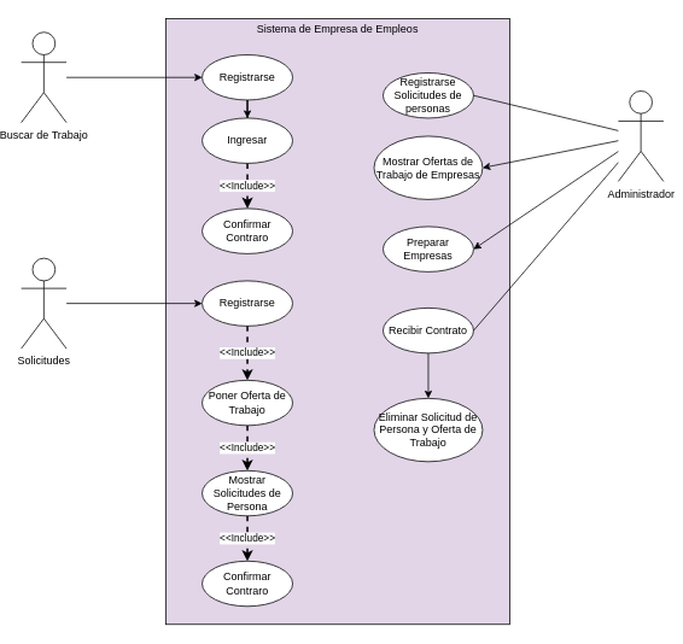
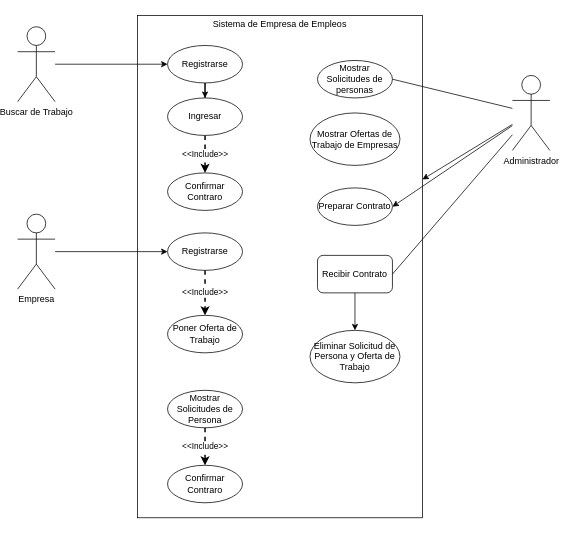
  <mxCell id="0" />
  <mxCell id="1" parent="0" />
- <mxCell id="2" value="Sistema de Empresa de Empleos&lt;br&gt;&lt;br&gt;&lt;br&gt;&lt;br&gt;&lt;br&gt;&lt;br&gt;&lt;br&gt;&lt;br&gt;&lt;br&gt;&lt;br&gt;&lt;br&gt;&lt;br&gt;&lt;br&gt;&lt;br&gt;&lt;br&gt;&lt;br&gt;&lt;br&gt;&lt;br&gt;&lt;br&gt;&lt;br&gt;&lt;br&gt;&lt;br&gt;&lt;br&gt;&lt;br&gt;&lt;br&gt;&lt;br&gt;&lt;br&gt;&lt;br&gt;&lt;br&gt;&lt;br&gt;&lt;br&gt;&lt;br&gt;&lt;br&gt;&lt;br&gt;&lt;br&gt;&lt;br&gt;&lt;br&gt;&lt;br&gt;&lt;br&gt;&lt;br&gt;&lt;br&gt;&lt;br&gt;&lt;br&gt;&lt;br&gt;&lt;br&gt;&lt;br&gt;" style="rounded=0;whiteSpace=wrap;html=1;fillColor=#e1d5e7;" vertex="1" parent="1"><mxGeometry x="180" y="20" width="380" height="670" as="geometry" /></mxCell>
+ <mxCell id="2" value="Sistema de Empresa de Empleos&lt;br&gt;&lt;br&gt;&lt;br&gt;&lt;br&gt;&lt;br&gt;&lt;br&gt;&lt;br&gt;&lt;br&gt;&lt;br&gt;&lt;br&gt;&lt;br&gt;&lt;br&gt;&lt;br&gt;&lt;br&gt;&lt;br&gt;&lt;br&gt;&lt;br&gt;&lt;br&gt;&lt;br&gt;&lt;br&gt;&lt;br&gt;&lt;br&gt;&lt;br&gt;&lt;br&gt;&lt;br&gt;&lt;br&gt;&lt;br&gt;&lt;br&gt;&lt;br&gt;&lt;br&gt;&lt;br&gt;&lt;br&gt;&lt;br&gt;&lt;br&gt;&lt;br&gt;&lt;br&gt;&lt;br&gt;&lt;br&gt;&lt;br&gt;&lt;br&gt;&lt;br&gt;&lt;br&gt;&lt;br&gt;&lt;br&gt;&lt;br&gt;&lt;br&gt;" style="rounded=0;whiteSpace=wrap;html=1;" vertex="1" parent="1"><mxGeometry x="180" y="20" width="380" height="670" as="geometry" /></mxCell>
  <mxCell id="3" style="edgeStyle=orthogonalEdgeStyle;rounded=0;orthogonalLoop=1;jettySize=auto;html=1;entryX=0.5;entryY=0;entryDx=0;entryDy=0;" edge="1" parent="1" source="4" target="6"><mxGeometry relative="1" as="geometry" /></mxCell>
  <mxCell id="4" value="Registrarse" style="ellipse;whiteSpace=wrap;html=1;" vertex="1" parent="1"><mxGeometry x="220" y="60" width="100" height="50" as="geometry" /></mxCell>
  <mxCell id="5" value="&amp;lt;&amp;lt;Include&amp;gt;&amp;gt;" style="edgeStyle=orthogonalEdgeStyle;rounded=0;orthogonalLoop=1;jettySize=auto;html=1;exitX=0.5;exitY=1;exitDx=0;exitDy=0;entryX=0.5;entryY=0;entryDx=0;entryDy=0;strokeWidth=2;dashed=1;" edge="1" parent="1" source="6" target="7"><mxGeometry relative="1" as="geometry" /></mxCell>
  <mxCell id="6" value="Ingresar" style="ellipse;whiteSpace=wrap;html=1;" vertex="1" parent="1"><mxGeometry x="220" y="130" width="100" height="50" as="geometry" /></mxCell>
  <mxCell id="7" value="Confirmar Contraro" style="ellipse;whiteSpace=wrap;html=1;" vertex="1" parent="1"><mxGeometry x="220" y="230" width="100" height="50" as="geometry" /></mxCell>
- <mxCell id="8" value="Registrarse Solicitudes de personas" style="ellipse;whiteSpace=wrap;html=1;" vertex="1" parent="1"><mxGeometry x="420" y="80" width="100" height="50" as="geometry" /></mxCell>
+ <mxCell id="8" value="Mostrar Solicitudes de personas" style="ellipse;whiteSpace=wrap;html=1;" vertex="1" parent="1"><mxGeometry x="420" y="80" width="100" height="50" as="geometry" /></mxCell>
  <mxCell id="9" value="Mostrar Ofertas de Trabajo de Empresas" style="ellipse;whiteSpace=wrap;html=1;rotation=0;" vertex="1" parent="1"><mxGeometry x="410" y="150" width="120" height="70" as="geometry" /></mxCell>
- <mxCell id="10" value="Preparar Empresas" style="ellipse;whiteSpace=wrap;html=1;" vertex="1" parent="1"><mxGeometry x="420" y="250" width="100" height="50" as="geometry" /></mxCell>
+ <mxCell id="10" value="Preparar Contrato" style="ellipse;whiteSpace=wrap;html=1;" vertex="1" parent="1"><mxGeometry x="420" y="250" width="100" height="50" as="geometry" /></mxCell>
  <mxCell id="11" style="edgeStyle=orthogonalEdgeStyle;rounded=0;orthogonalLoop=1;jettySize=auto;html=1;entryX=0.5;entryY=0;entryDx=0;entryDy=0;strokeWidth=1;" edge="1" parent="1" source="12" target="13"><mxGeometry relative="1" as="geometry" /></mxCell>
- <mxCell id="12" value="Recibir Contrato" style="ellipse;whiteSpace=wrap;html=1;" vertex="1" parent="1"><mxGeometry x="420" y="340" width="100" height="50" as="geometry" /></mxCell>
+ <mxCell id="12" value="Recibir Contrato" style="whiteSpace=wrap;html=1;rounded=1;" vertex="1" parent="1"><mxGeometry x="420" y="340" width="100" height="50" as="geometry" /></mxCell>
  <mxCell id="13" value="Eliminar Solicitud de Persona y Oferta de Trabajo" style="ellipse;whiteSpace=wrap;html=1;rotation=0;" vertex="1" parent="1"><mxGeometry x="410" y="440" width="120" height="70" as="geometry" /></mxCell>
  <mxCell id="14" value="&amp;lt;&amp;lt;Include&amp;gt;&amp;gt;" style="edgeStyle=orthogonalEdgeStyle;rounded=0;orthogonalLoop=1;jettySize=auto;html=1;entryX=0.5;entryY=0;entryDx=0;entryDy=0;strokeWidth=2;dashed=1;" edge="1" parent="1" source="15" target="17"><mxGeometry relative="1" as="geometry" /></mxCell>
  <mxCell id="15" value="Registrarse" style="ellipse;whiteSpace=wrap;html=1;" vertex="1" parent="1"><mxGeometry x="220" y="310" width="100" height="50" as="geometry" /></mxCell>
- <mxCell id="16" value="&amp;lt;&amp;lt;Include&amp;gt;&amp;gt;" style="edgeStyle=orthogonalEdgeStyle;rounded=0;orthogonalLoop=1;jettySize=auto;html=1;exitX=0.5;exitY=1;exitDx=0;exitDy=0;entryX=0.5;entryY=0;entryDx=0;entryDy=0;strokeWidth=2;dashed=1;" edge="1" parent="1" source="17" target="19"><mxGeometry relative="1" as="geometry" /></mxCell>
  <mxCell id="17" value="Poner Oferta de Trabajo" style="ellipse;whiteSpace=wrap;html=1;" vertex="1" parent="1"><mxGeometry x="220" y="420" width="100" height="50" as="geometry" /></mxCell>
  <mxCell id="18" value="&amp;lt;&amp;lt;Include&amp;gt;&amp;gt;" style="edgeStyle=orthogonalEdgeStyle;rounded=0;orthogonalLoop=1;jettySize=auto;html=1;exitX=0.5;exitY=1;exitDx=0;exitDy=0;entryX=0.5;entryY=0;entryDx=0;entryDy=0;strokeWidth=2;dashed=1;" edge="1" parent="1" source="19" target="20"><mxGeometry relative="1" as="geometry" /></mxCell>
  <mxCell id="19" value="Mostrar Solicitudes de Persona" style="ellipse;whiteSpace=wrap;html=1;" vertex="1" parent="1"><mxGeometry x="220" y="520" width="100" height="50" as="geometry" /></mxCell>
  <mxCell id="20" value="Confirmar Contraro" style="ellipse;whiteSpace=wrap;html=1;" vertex="1" parent="1"><mxGeometry x="220" y="620" width="100" height="50" as="geometry" /></mxCell>
  <mxCell id="21" style="edgeStyle=none;rounded=0;orthogonalLoop=1;jettySize=auto;html=1;entryX=1;entryY=0.5;entryDx=0;entryDy=0;strokeWidth=1;endArrow=none;" edge="1" parent="1" source="25" target="12"><mxGeometry relative="1" as="geometry" /></mxCell>
  <mxCell id="22" style="edgeStyle=none;rounded=0;orthogonalLoop=1;jettySize=auto;html=1;entryX=1;entryY=0.5;entryDx=0;entryDy=0;strokeWidth=1;" edge="1" parent="1" source="25" target="10"><mxGeometry relative="1" as="geometry" /></mxCell>
- <mxCell id="23" style="edgeStyle=none;rounded=0;orthogonalLoop=1;jettySize=auto;html=1;entryX=1;entryY=0.5;entryDx=0;entryDy=0;strokeWidth=1;" edge="1" parent="1" source="25" target="9"><mxGeometry relative="1" as="geometry" /></mxCell>
+ <mxCell id="23" style="edgeStyle=none;rounded=0;orthogonalLoop=1;jettySize=auto;html=1;strokeWidth=1;" edge="1" parent="1" source="25" target="2"><mxGeometry relative="1" as="geometry" /></mxCell>
  <mxCell id="24" style="edgeStyle=none;rounded=0;orthogonalLoop=1;jettySize=auto;html=1;entryX=1;entryY=0.5;entryDx=0;entryDy=0;strokeWidth=1;endArrow=none;" edge="1" parent="1" source="25" target="8"><mxGeometry relative="1" as="geometry" /></mxCell>
  <mxCell id="25" value="Administrador" style="shape=umlActor;verticalLabelPosition=bottom;verticalAlign=top;html=1;outlineConnect=0;" vertex="1" parent="1"><mxGeometry x="680" y="100" width="50" height="100" as="geometry" /></mxCell>
  <mxCell id="26" style="rounded=0;orthogonalLoop=1;jettySize=auto;html=1;entryX=0;entryY=0.5;entryDx=0;entryDy=0;strokeWidth=1;" edge="1" parent="1" source="27" target="4"><mxGeometry relative="1" as="geometry" /></mxCell>
  <mxCell id="27" value="Buscar de Trabajo" style="shape=umlActor;verticalLabelPosition=bottom;verticalAlign=top;html=1;outlineConnect=0;" vertex="1" parent="1"><mxGeometry x="20" y="35" width="50" height="100" as="geometry" /></mxCell>
  <mxCell id="28" style="edgeStyle=none;rounded=0;orthogonalLoop=1;jettySize=auto;html=1;entryX=0;entryY=0.5;entryDx=0;entryDy=0;strokeWidth=1;" edge="1" parent="1" source="29" target="15"><mxGeometry relative="1" as="geometry" /></mxCell>
- <mxCell id="29" value="Solicitudes" style="shape=umlActor;verticalLabelPosition=bottom;verticalAlign=top;html=1;outlineConnect=0;" vertex="1" parent="1"><mxGeometry x="20" y="285" width="50" height="100" as="geometry" /></mxCell>
+ <mxCell id="29" value="Empresa" style="shape=umlActor;verticalLabelPosition=bottom;verticalAlign=top;html=1;outlineConnect=0;" vertex="1" parent="1"><mxGeometry x="20" y="285" width="50" height="100" as="geometry" /></mxCell>
